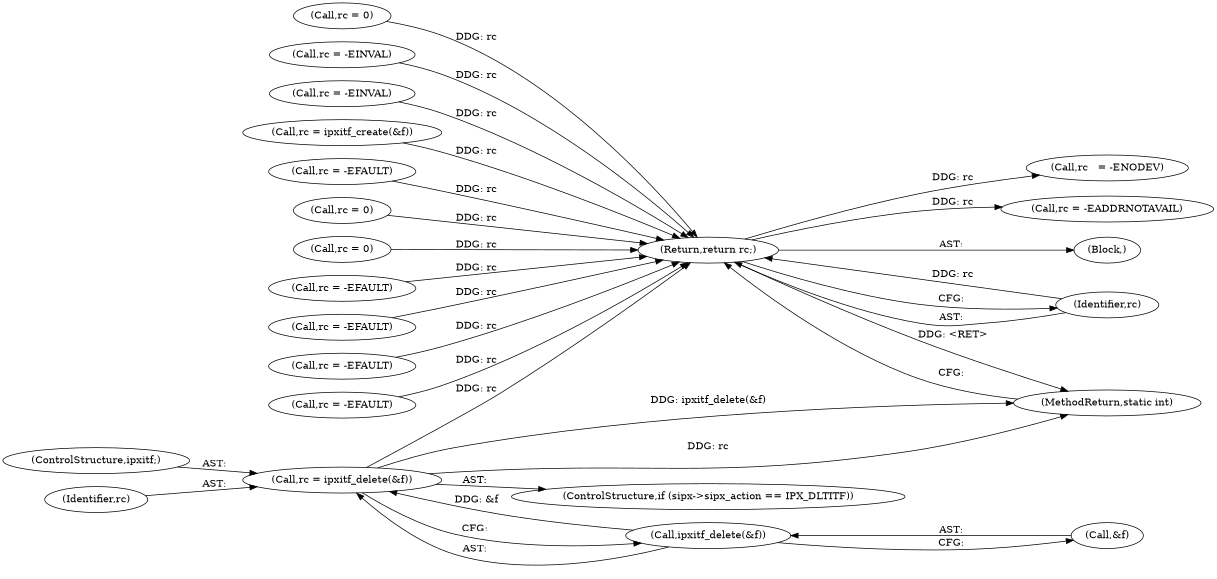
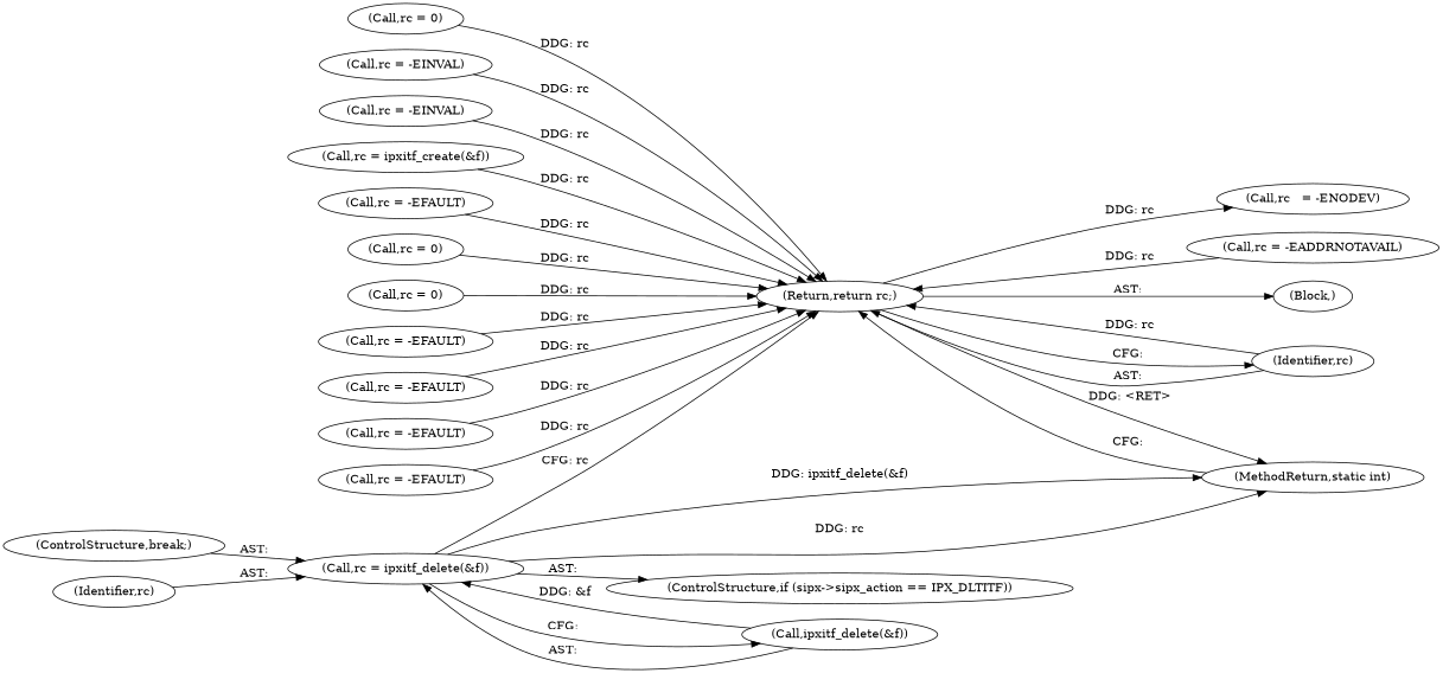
  digraph {
    rankdir=LR
    n1 [label="(Call,rc = ipxitf_delete(&f))"]
    n2 [label="(Call,ipxitf_delete(&f))"]
    n3 [label="(Return,return rc;)"]
    n4 [label="(MethodReturn,static int)"]
    n5 [label="(ControlStructure,if (sipx->sipx_action == IPX_DLTITF))"]
-   n6 [label="(Call,&f)"]
    n7 [label="(Identifier,rc)"]
    n8 [label="(Block,)"]
    n9 [label="(Call,rc   = -ENODEV)"]
    n10 [label="(Call,rc = 0)"]
    n11 [label="(Call,rc = -EINVAL)"]
    n12 [label="(Call,rc = -EINVAL)"]
    n13 [label="(Call,rc = ipxitf_create(&f))"]
    n14 [label="(Call,rc = -EFAULT)"]
    n15 [label="(Call,rc = 0)"]
    n16 [label="(Call,rc = 0)"]
    n17 [label="(Call,rc = -EADDRNOTAVAIL)"]
    n18 [label="(Call,rc = -EFAULT)"]
-   n19 [label="(ControlStructure,ipxitf;)"]
+   n19 [label="(ControlStructure,break;)"]
    n20 [label="(Call,rc = -EFAULT)"]
    n21 [label="(Call,rc = -EFAULT)"]
    n22 [label="(Call,rc = -EFAULT)"]
    n23 [label="(Identifier,rc)"]
    n1 -> n2 [label="CFG: "]
-   n1 -> n3 [label="DDG: rc"]
+   n1 -> n3 [label="CFG: rc"]
    n1 -> n4 [label="DDG: ipxitf_delete(&f)"]
    n1 -> n4 [label="DDG: rc"]
    n1 -> n5 [label="AST: "]
    n2 -> n1 [label="AST: "]
    n2 -> n1 [label="DDG: &f"]
-   n2 -> n6 [label="CFG: "]
    n3 -> n4 [label="DDG: <RET>"]
    n3 -> n7 [label="CFG: "]
    n3 -> n8 [label="AST: "]
    n3 -> n9 [label="DDG: rc"]
    n4 -> n3 [label="CFG: "]
-   n6 -> n2 [label="AST: "]
    n7 -> n3 [label="AST: "]
    n7 -> n3 [label="DDG: rc"]
    n10 -> n3 [label="DDG: rc"]
    n11 -> n3 [label="DDG: rc"]
    n12 -> n3 [label="DDG: rc"]
    n13 -> n3 [label="DDG: rc"]
    n14 -> n3 [label="DDG: rc"]
    n15 -> n3 [label="DDG: rc"]
    n16 -> n3 [label="DDG: rc"]
-   n3 -> n17 [label="DDG: rc"]
+   n17 -> n3 [label="DDG: rc"]
    n18 -> n3 [label="DDG: rc"]
    n19 -> n1 [label="AST: "]
    n20 -> n3 [label="DDG: rc"]
    n21 -> n3 [label="DDG: rc"]
    n22 -> n3 [label="DDG: rc"]
    n23 -> n1 [label="AST: "]
  }
